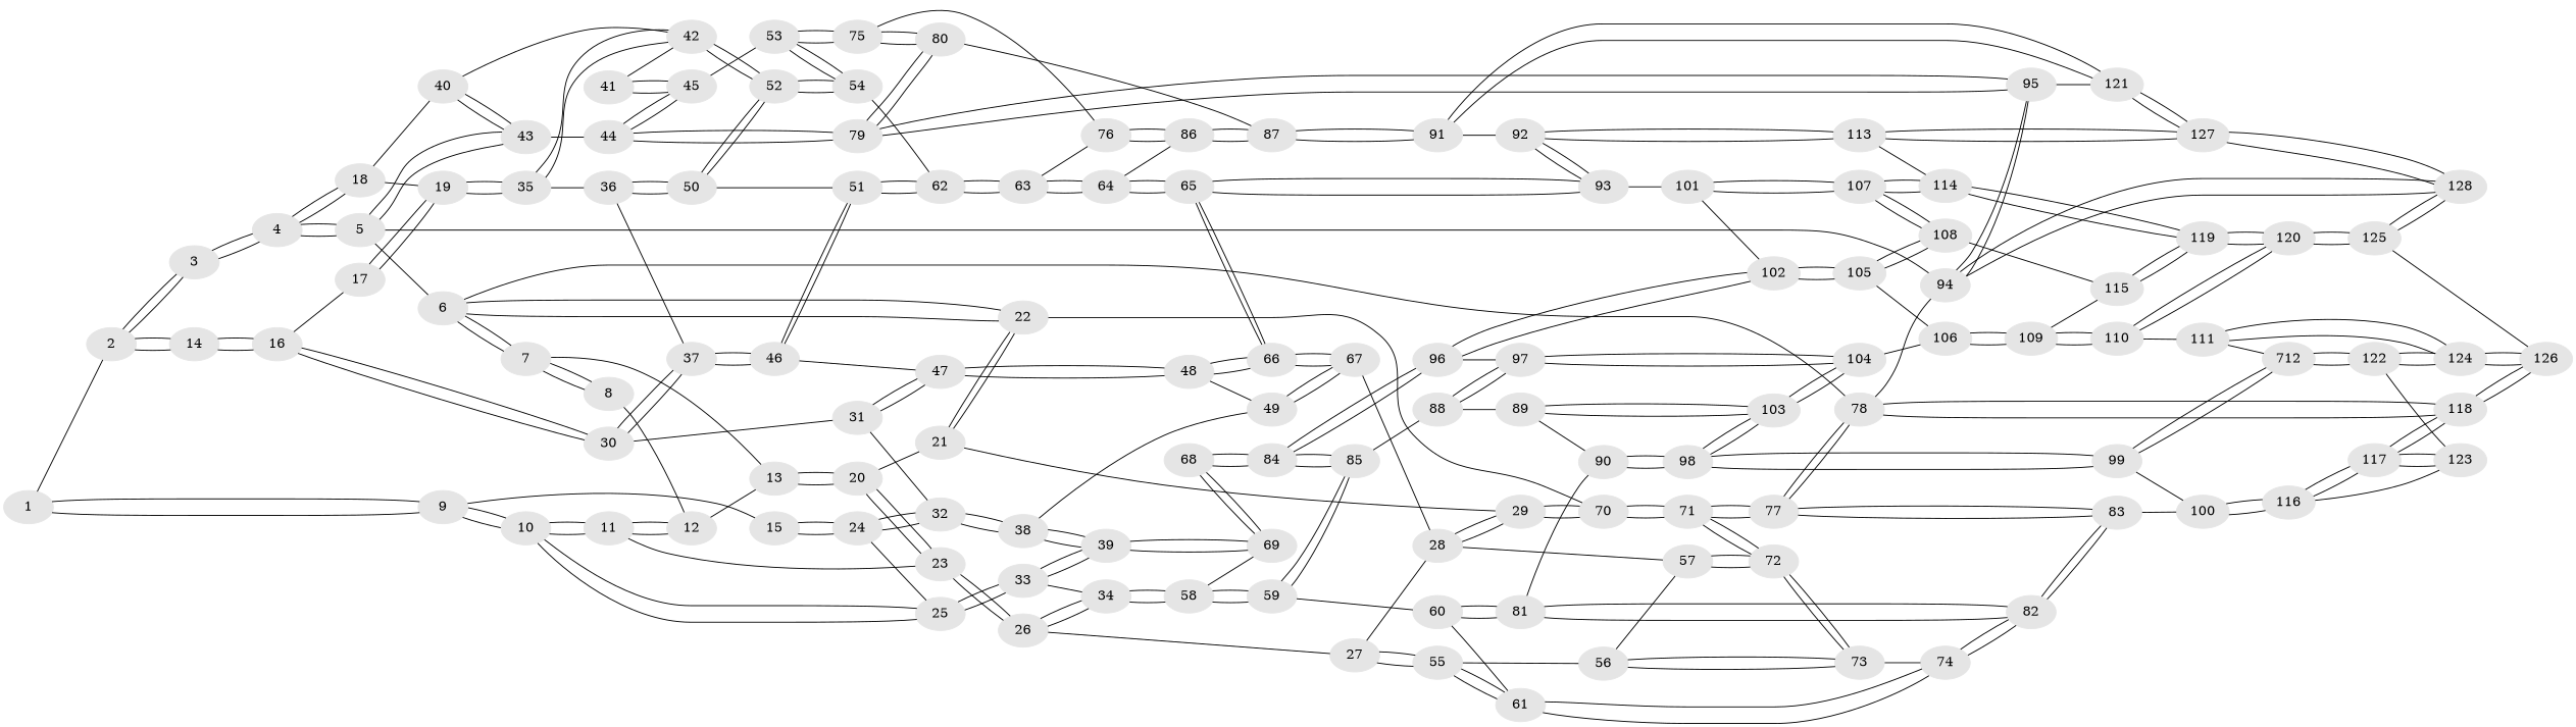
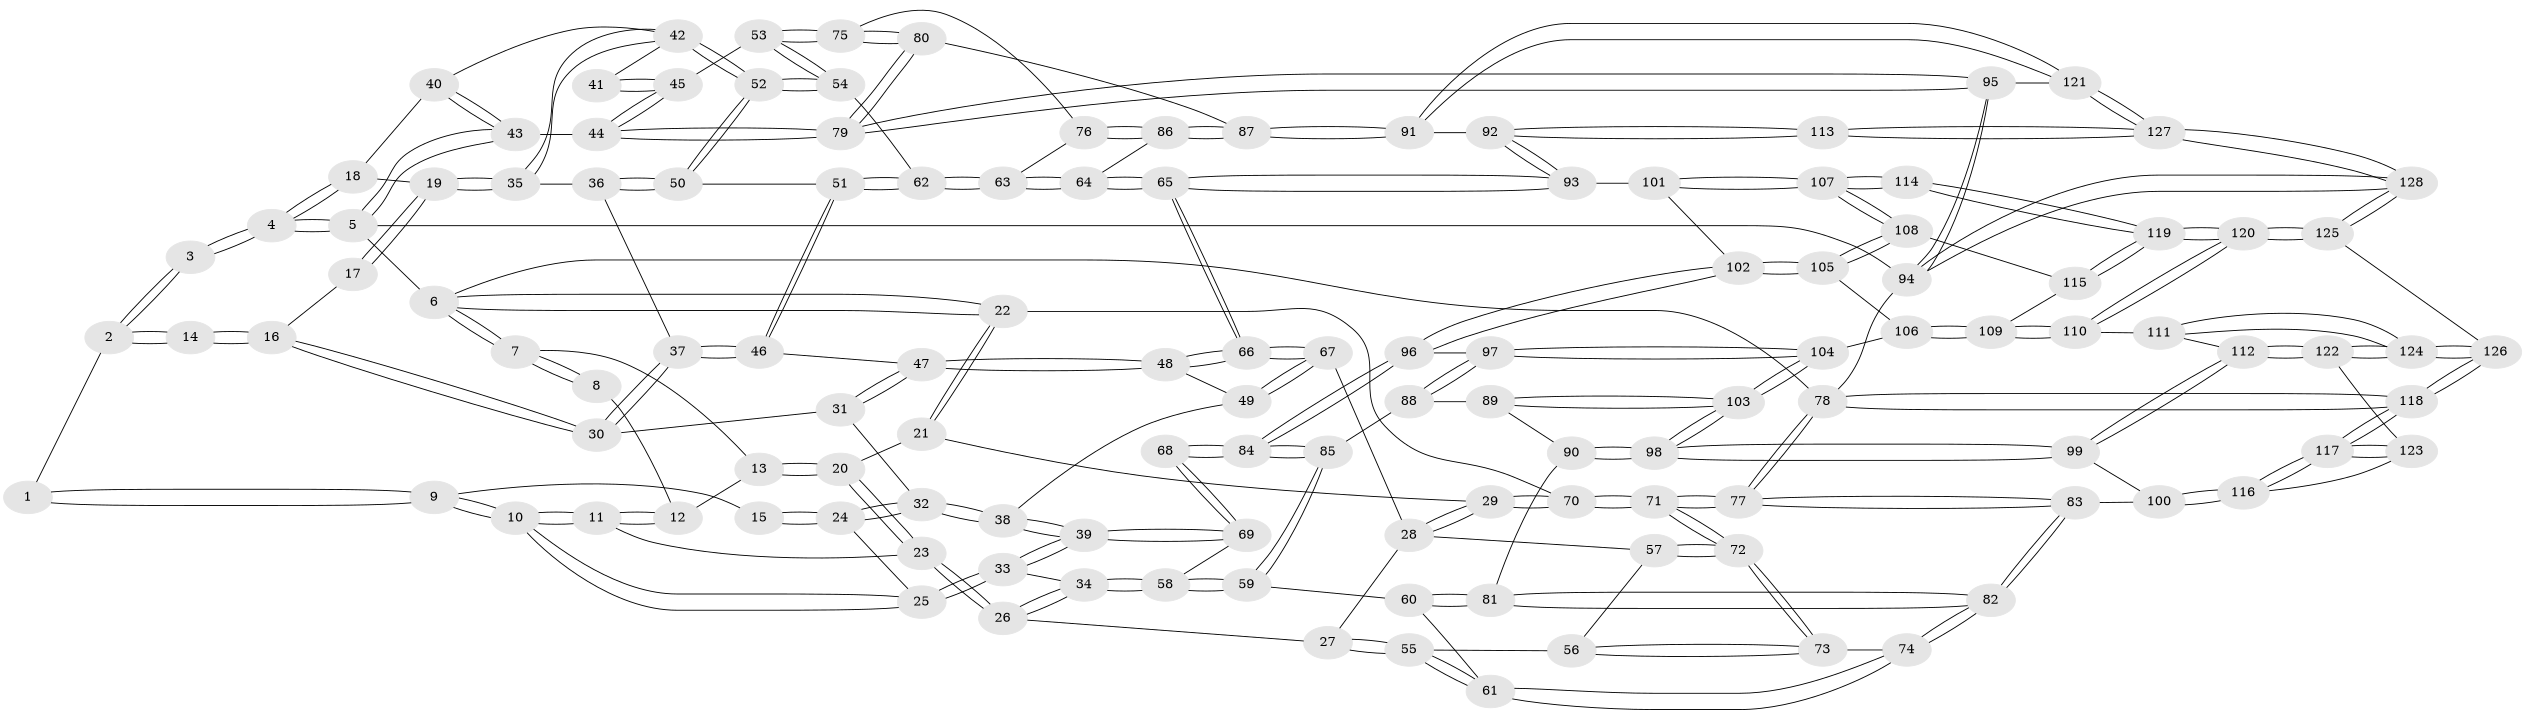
  graph {
    rankdir=LR
    node [color=gray90 style=filled]
    1
    2
    9
    3
    14
    10
    15
    4
    16
    5
    18
    6
    43
    94
    19
    40
    7
    22
    78
    44
    95
    128
    8
    13
    70
    118
    12
    20
    11
    25
    24
    23
    33
    26
    21
    17
    30
    32
    31
    37
    35
    42
    36
    29
    71
    27
    34
    38
    39
    28
    55
    58
    57
    56
    61
    72
    47
    46
    48
    49
    69
    59
    50
    52
    51
    67
    41
    45
    53
    54
    79
    80
    75
    62
    66
    63
    76
    73
    74
    60
    85
    81
    88
    82
    90
    64
    65
    86
    93
    87
    101
    68
    84
    96
    77
    83
    100
    126
    121
    91
    98
    116
    97
    102
    89
    92
    103
    104
    99
    113
    127
    114
    107
    105
    106
-   112 [label=712]
+   112
    122
    117
    123
    108
    109
    115
    110
    119
    111
    120
    124
    125
    1 -- 2
    1 -- 9
    1 -- 9
    2 -- 3
    2 -- 3
    2 -- 14
    2 -- 14
    9 -- 10
    9 -- 10
    9 -- 15
    3 -- 4
    3 -- 4
    14 -- 16
    14 -- 16
    10 -- 11
    10 -- 11
    10 -- 25
    10 -- 25
    15 -- 24
    15 -- 24
    4 -- 5
    4 -- 5
    4 -- 18
    4 -- 18
    16 -- 17
    16 -- 30
    16 -- 30
    5 -- 6
    5 -- 43
    5 -- 43
    5 -- 94
    18 -- 19
    18 -- 40
    6 -- 7
    6 -- 7
    6 -- 22
    6 -- 22
    6 -- 78
    43 -- 44
    94 -- 95
    94 -- 95
    94 -- 128
    94 -- 128
    19 -- 35
    19 -- 35
    40 -- 43
    40 -- 43
    40 -- 42
    7 -- 8
    7 -- 8
    7 -- 13
    22 -- 70
    78 -- 94
    78 -- 118
    78 -- 118
    44 -- 45
    44 -- 45
    44 -- 79
    44 -- 79
    95 -- 121
    8 -- 12
    13 -- 20
    13 -- 20
    70 -- 71
    70 -- 71
    118 -- 126
    118 -- 126
    12 -- 13
    20 -- 23
    20 -- 23
    20 -- 21
    11 -- 12
    11 -- 12
    11 -- 23
    25 -- 33
    25 -- 33
    24 -- 25
    24 -- 32
    24 -- 32
    23 -- 26
    23 -- 26
    33 -- 34
    33 -- 39
    33 -- 39
    26 -- 27
    26 -- 34
    26 -- 34
    21 -- 22
    21 -- 22
    21 -- 29
    17 -- 19
    17 -- 19
    30 -- 31
    30 -- 37
    30 -- 37
    32 -- 38
    32 -- 38
    31 -- 32
    31 -- 47
    31 -- 47
    37 -- 46
    37 -- 46
    35 -- 42
    35 -- 42
    35 -- 36
    42 -- 52
    42 -- 52
    36 -- 37
    36 -- 50
    36 -- 50
    29 -- 70
    29 -- 70
    71 -- 72
    71 -- 72
    71 -- 77
    71 -- 77
    27 -- 28
    27 -- 55
    27 -- 55
    34 -- 58
    34 -- 58
    38 -- 39
    38 -- 39
    38 -- 49
    39 -- 69
    39 -- 69
    28 -- 29
    28 -- 29
    28 -- 57
    55 -- 56
    55 -- 61
    55 -- 61
    58 -- 69
    58 -- 59
    58 -- 59
    57 -- 72
    57 -- 72
    56 -- 57
    56 -- 73
    56 -- 73
    61 -- 74
    61 -- 74
    72 -- 73
    72 -- 73
    47 -- 48
    47 -- 48
    46 -- 47
    46 -- 51
    46 -- 51
    48 -- 49
    48 -- 66
    48 -- 66
    49 -- 67
    49 -- 67
    59 -- 60
    59 -- 85
    59 -- 85
    50 -- 52
    50 -- 52
    50 -- 51
    52 -- 54
    52 -- 54
    51 -- 62
    51 -- 62
    67 -- 28
    41 -- 42
    41 -- 45
    41 -- 45
    45 -- 53
    53 -- 54
    53 -- 54
    53 -- 75
    53 -- 75
    54 -- 62
    79 -- 95
    79 -- 95
    79 -- 80
    79 -- 80
    80 -- 87
    75 -- 80
    75 -- 80
    75 -- 76
    62 -- 63
    62 -- 63
    66 -- 67
    66 -- 67
    63 -- 76
    63 -- 64
    63 -- 64
    76 -- 86
    76 -- 86
    73 -- 74
    74 -- 82
    74 -- 82
    60 -- 61
    60 -- 81
    60 -- 81
    85 -- 88
    81 -- 82
    81 -- 82
    81 -- 90
    88 -- 97
    88 -- 97
    88 -- 89
    82 -- 83
    82 -- 83
    90 -- 98
    90 -- 98
    64 -- 65
    64 -- 65
    64 -- 86
    65 -- 66
    65 -- 66
    65 -- 93
    65 -- 93
    86 -- 87
    86 -- 87
    93 -- 101
    87 -- 91
    87 -- 91
    101 -- 102
    101 -- 107
    101 -- 107
    68 -- 69
    68 -- 69
    68 -- 84
    68 -- 84
    84 -- 85
    84 -- 85
    84 -- 96
    84 -- 96
    96 -- 97
    96 -- 102
    96 -- 102
    77 -- 78
    77 -- 78
    77 -- 83
    77 -- 83
    83 -- 100
    100 -- 116
    100 -- 116
    121 -- 127
    121 -- 127
    91 -- 121
    91 -- 121
    91 -- 92
    98 -- 103
    98 -- 103
    98 -- 99
    98 -- 99
    116 -- 117
    116 -- 117
    116 -- 123
    97 -- 104
    97 -- 104
    102 -- 105
    102 -- 105
    89 -- 90
    89 -- 103
    89 -- 103
    92 -- 93
    92 -- 93
    92 -- 113
    92 -- 113
    103 -- 104
    103 -- 104
    104 -- 106
    99 -- 100
    99 -- 112
    99 -- 112
    113 -- 127
    113 -- 127
-   113 -- 114
    127 -- 128
    127 -- 128
    114 -- 119
    114 -- 119
    107 -- 114
    107 -- 114
    107 -- 108
    107 -- 108
    105 -- 106
    105 -- 108
    105 -- 108
    106 -- 109
    106 -- 109
    112 -- 122
    112 -- 122
    122 -- 123
    122 -- 124
    122 -- 124
    117 -- 118
    117 -- 118
    117 -- 123
    117 -- 123
    108 -- 115
    109 -- 115
    109 -- 110
    109 -- 110
    115 -- 119
    115 -- 119
    110 -- 111
    110 -- 120
    110 -- 120
    119 -- 120
    119 -- 120
    111 -- 112
    111 -- 124
    111 -- 124
    120 -- 125
    120 -- 125
    124 -- 126
    124 -- 126
    125 -- 128
    125 -- 128
    125 -- 126
  }
